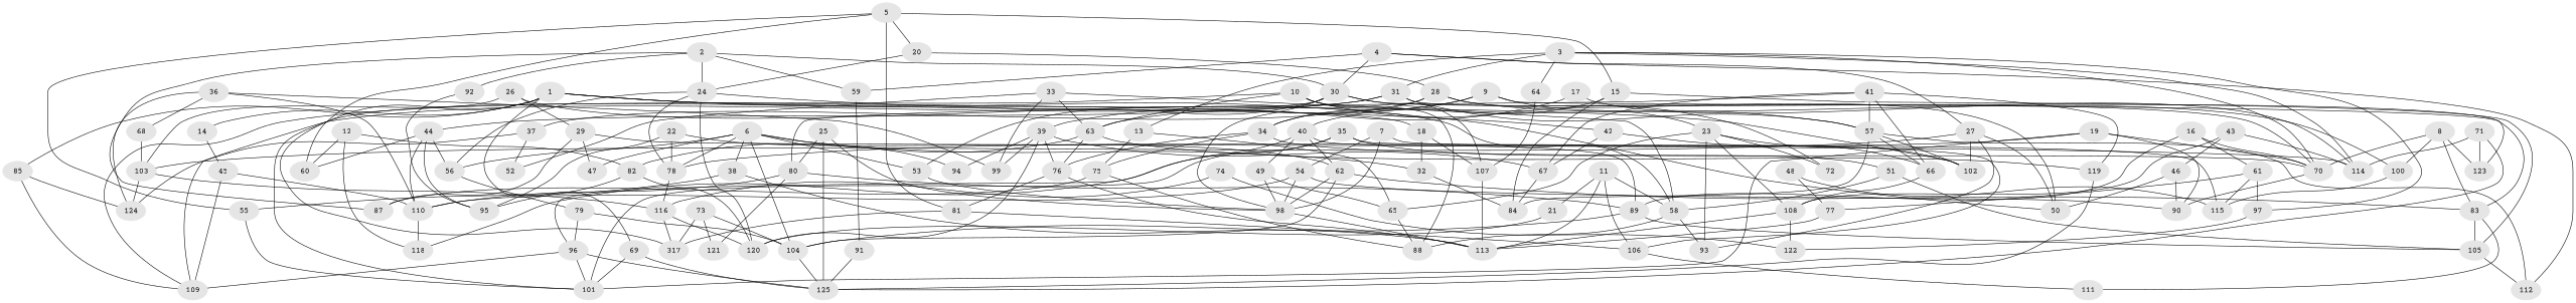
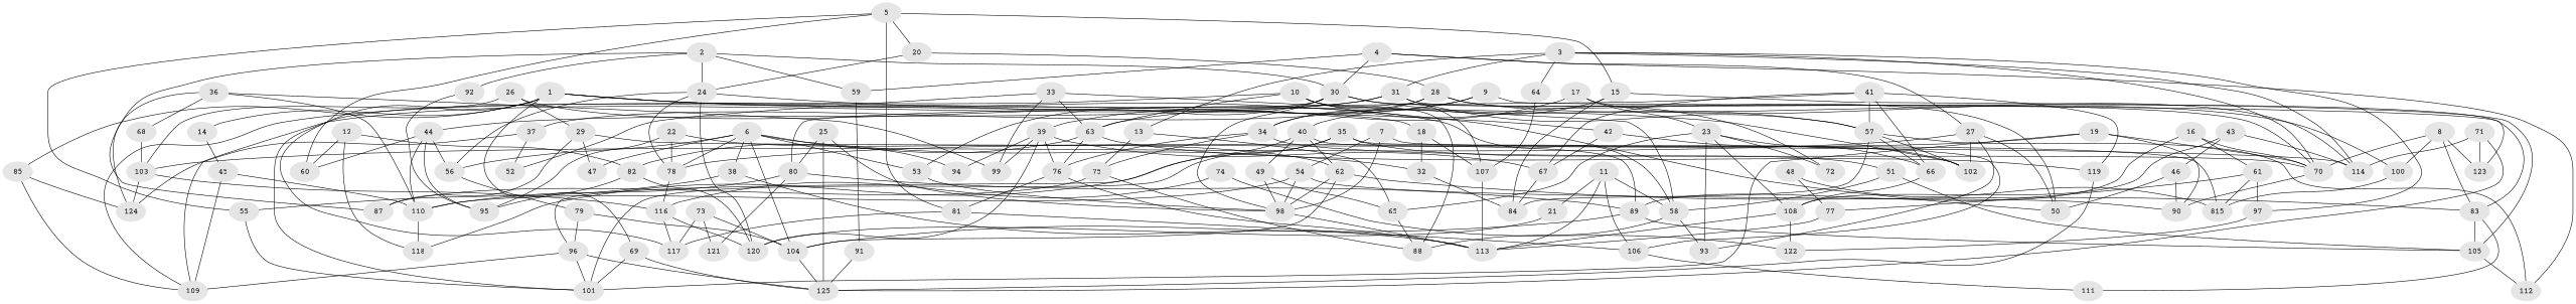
  graph {
    fontname="Courier Prime"
    node [color=gray90 fontname="Courier Prime" style=filled]
    edge [fontname="Courier Prime"]
    1
    14
    18
    50
    69
    85
    102
-   117 [label=317]
+   117
    45
    32
    107
    101
    125
    109
    124
    2
    24
    30
    59
    87
    92
    56
    78
    120
    42
    70
    53
    98
    57
    91
    95
    3
    13
    31
    64
    97
    114
    65
    75
    83
    44
    90
    122
    4
    27
    112
    93
    103
    5
    15
    20
    55
    60
    81
    40
    84
    105
    28
    106
    6
    38
    47
    94
    104
    113
    79
    116
    7
    54
-   115
+   115 [label=815]
    110
    8
    100
    123
    111
    9
    23
    34
    39
    72
    108
    76
    99
    67
    10
    63
    88
    82
    119
    11
    21
    58
    12
    118
    89
    62
    49
    96
    16
    61
    77
    17
    19
    37
    22
    66
    25
    80
    121
    26
    29
    52
    33
    35
    51
    36
    68
    41
    43
    46
    48
    71
    73
    74
    1 -- 14
    1 -- 18
    1 -- 50
    1 -- 69
    1 -- 85
    1 -- 102
    1 -- 117
    14 -- 45
    18 -- 32
    18 -- 107
    69 -- 101
    69 -- 125
    85 -- 109
    85 -- 124
    45 -- 109
    45 -- 110
    32 -- 84
    107 -- 113
    2 -- 24
    2 -- 30
    2 -- 59
    2 -- 87
    2 -- 92
    24 -- 56
    24 -- 78
    24 -- 120
    24 -- 42
    30 -- 101
    30 -- 70
    30 -- 53
    30 -- 98
    30 -- 57
    59 -- 91
    92 -- 95
    56 -- 79
    78 -- 116
    42 -- 67
    42 -- 66
    70 -- 90
    53 -- 98
    98 -- 113
    57 -- 102
    57 -- 112
    57 -- 84
    57 -- 66
    91 -- 125
    3 -- 70
    3 -- 13
    3 -- 31
    3 -- 64
    3 -- 97
    3 -- 114
    13 -- 65
    13 -- 75
    31 -- 109
    31 -- 57
    31 -- 83
    31 -- 44
    64 -- 107
    97 -- 122
    65 -- 88
    75 -- 87
    75 -- 88
    83 -- 105
    83 -- 111
    44 -- 56
    44 -- 95
    44 -- 60
    44 -- 110
    4 -- 30
    4 -- 59
    4 -- 27
    4 -- 112
    27 -- 50
    27 -- 102
    27 -- 93
    27 -- 103
    103 -- 124
    103 -- 116
    5 -- 15
    5 -- 20
    5 -- 55
    5 -- 60
    5 -- 81
    15 -- 40
    15 -- 84
    15 -- 105
    20 -- 24
    20 -- 28
    55 -- 101
    81 -- 117
    81 -- 106
    40 -- 89
    40 -- 62
    40 -- 49
    40 -- 96
    105 -- 112
    28 -- 50
    28 -- 100
    28 -- 34
    28 -- 37
    106 -- 111
    6 -- 32
    6 -- 56
    6 -- 78
    6 -- 53
    6 -- 38
    6 -- 47
    6 -- 94
    6 -- 104
    38 -- 55
    38 -- 113
    104 -- 125
    79 -- 104
    79 -- 96
    116 -- 117
    116 -- 120
    7 -- 98
    7 -- 54
    7 -- 115
    54 -- 98
    54 -- 90
    54 -- 110
    110 -- 118
    8 -- 70
    8 -- 83
    8 -- 100
    8 -- 123
    100 -- 115
    9 -- 123
-   9 -- 23
+   17 -- 23
    9 -- 34
    9 -- 39
    23 -- 102
    23 -- 65
    23 -- 93
    23 -- 72
    23 -- 108
    34 -- 70
    34 -- 75
    34 -- 76
    39 -- 120
    39 -- 94
    39 -- 76
    39 -- 99
    39 -- 67
    108 -- 122
    108 -- 113
    76 -- 81
    76 -- 113
    67 -- 84
    10 -- 107
    10 -- 109
    10 -- 72
    10 -- 63
    10 -- 88
    63 -- 76
    63 -- 82
    63 -- 119
    82 -- 120
    82 -- 95
    119 -- 125
    11 -- 106
    11 -- 113
    11 -- 21
    11 -- 58
    21 -- 120
    58 -- 93
    58 -- 88
    12 -- 60
    12 -- 82
    12 -- 118
    89 -- 105
    89 -- 104
    62 -- 98
    62 -- 83
    62 -- 104
    49 -- 98
    49 -- 65
    96 -- 101
    96 -- 125
    96 -- 109
    16 -- 70
    16 -- 89
    16 -- 61
    61 -- 97
    61 -- 115
    61 -- 77
    77 -- 113
    17 -- 114
    17 -- 63
    19 -- 101
    19 -- 78
    19 -- 70
    19 -- 90
    37 -- 124
    37 -- 52
    22 -- 78
    22 -- 95
    22 -- 62
    66 -- 108
    25 -- 125
    25 -- 98
    25 -- 80
    80 -- 110
    80 -- 89
    80 -- 121
    26 -- 103
    26 -- 58
    26 -- 29
    29 -- 87
    29 -- 114
    29 -- 47
    33 -- 99
    33 -- 63
    33 -- 58
    33 -- 52
    35 -- 101
    35 -- 106
    35 -- 118
    35 -- 51
    51 -- 105
    51 -- 58
    36 -- 124
    36 -- 110
    36 -- 99
    36 -- 68
    68 -- 103
    41 -- 57
    41 -- 67
    41 -- 119
    41 -- 66
    41 -- 80
    43 -- 114
    43 -- 108
    43 -- 46
    46 -- 50
    46 -- 90
    48 -- 115
    48 -- 77
    71 -- 125
    71 -- 114
    71 -- 123
    73 -- 117
    73 -- 104
    73 -- 121
    74 -- 122
    74 -- 116
  }
